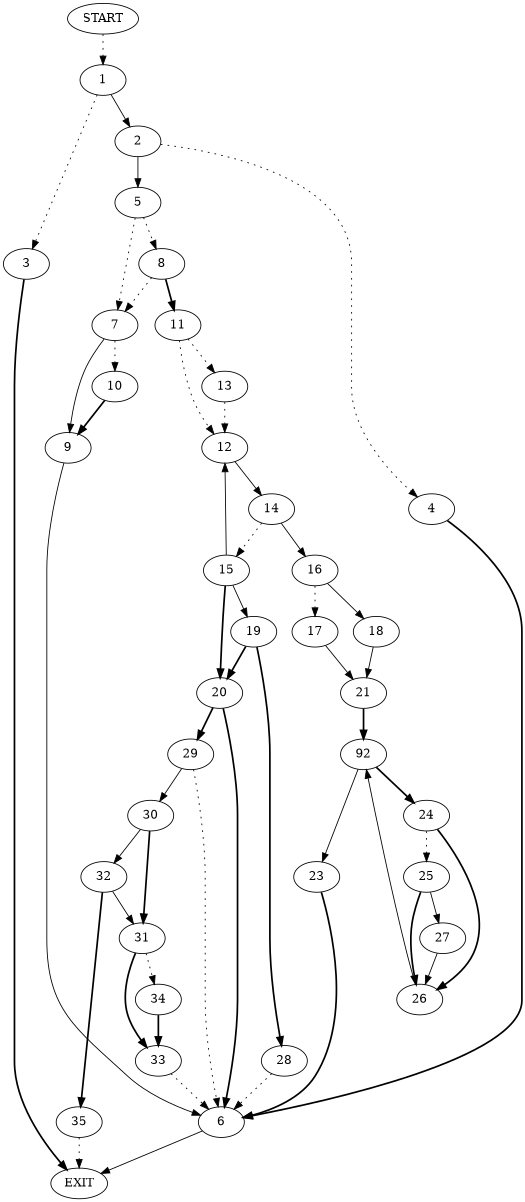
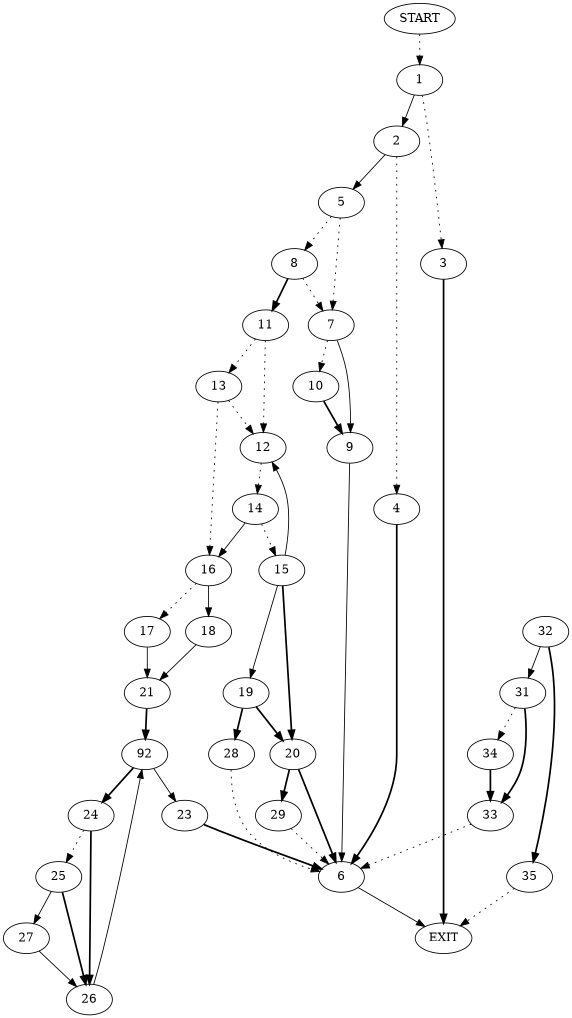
  digraph {
    edge [style=dotted]
    n1 [label=START]
    1
    2
    3
    n5 [label=EXIT]
    4
    5
    6
    7
    8
    9
    10
    11
    12
    13
    14
    16
    15
    19
    20
    17
    18
    28
    29
    21
    n26 [label=92]
-   30
    23
    24
    25
    26
    27
    31
    32
    33
    34
    35
    n1 -> 1
    1 -> 2 [style=solid]
    1 -> 3
    2 -> 4
    2 -> 5 [style=solid]
    3 -> n5 [style=bold]
    4 -> 6 [style=bold]
    5 -> 7
    5 -> 8
    6 -> n5 [style=solid]
    7 -> 9 [style=solid]
    7 -> 10
    8 -> 7
    8 -> 11 [style=bold]
    9 -> 6 [style=solid]
    10 -> 9 [style=bold]
    11 -> 12
    11 -> 13
-   12 -> 14 [style=solid]
+   12 -> 14
    13 -> 12
+   13 -> 16
    14 -> 16 [style=solid]
    14 -> 15
    16 -> 17
    16 -> 18 [style=solid]
    15 -> 12 [style=solid]
    15 -> 19 [style=solid]
    15 -> 20 [style=bold]
    19 -> 20 [style=bold]
    19 -> 28 [style=bold]
    20 -> 6 [style=bold]
    20 -> 29 [style=bold]
    17 -> 21 [style=solid]
    18 -> 21 [style=solid]
    28 -> 6
    29 -> 6
-   29 -> 30 [style=solid]
    21 -> n26 [style=bold]
    n26 -> 23 [style=solid]
    n26 -> 24 [style=bold]
-   30 -> 31 [style=bold]
-   30 -> 32 [style=solid]
    23 -> 6 [style=bold]
    24 -> 25
    24 -> 26 [style=bold]
    25 -> 26 [style=bold]
    25 -> 27 [style=solid]
    26 -> n26 [style=solid]
    27 -> 26 [style=solid]
    31 -> 33 [style=bold]
    31 -> 34
    32 -> 31 [style=solid]
    32 -> 35 [style=bold]
    33 -> 6
    34 -> 33 [style=bold]
    35 -> n5
  }
